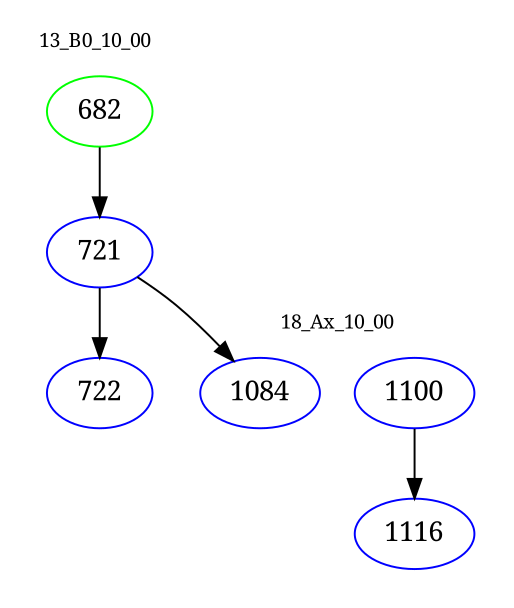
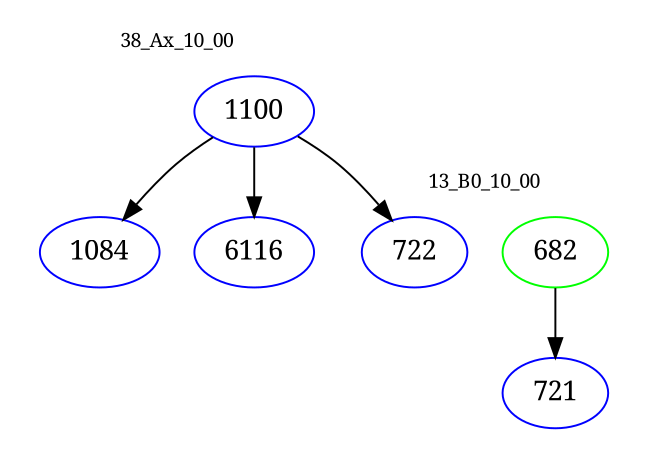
  digraph {
    fontname="Noto Serif"
    node [color=blue fontname="Noto Serif"]
    edge [color=black fontname="Noto Serif"]
    n1 [label=1100]
    n2 [label=1084]
-   n3 [label=1116]
+   n3 [label=6116]
    n4 [label=721]
    n5 [color=green label=682]
    n6 [label=722]
    subgraph cluster_1 {
      color=white
      fontsize=10
-     label="18_Ax_10_00"
+     label="38_Ax_10_00"
      n1
      n2
      n3
    }
    subgraph cluster_2 {
      color=white
      fontsize=10
      label="13_B0_10_00"
      n4
      n5
      n6
    }
-   n4 -> n2
+   n1 -> n2
    n1 -> n3
-   n4 -> n6
+   n1 -> n6
    n5 -> n4
  }
